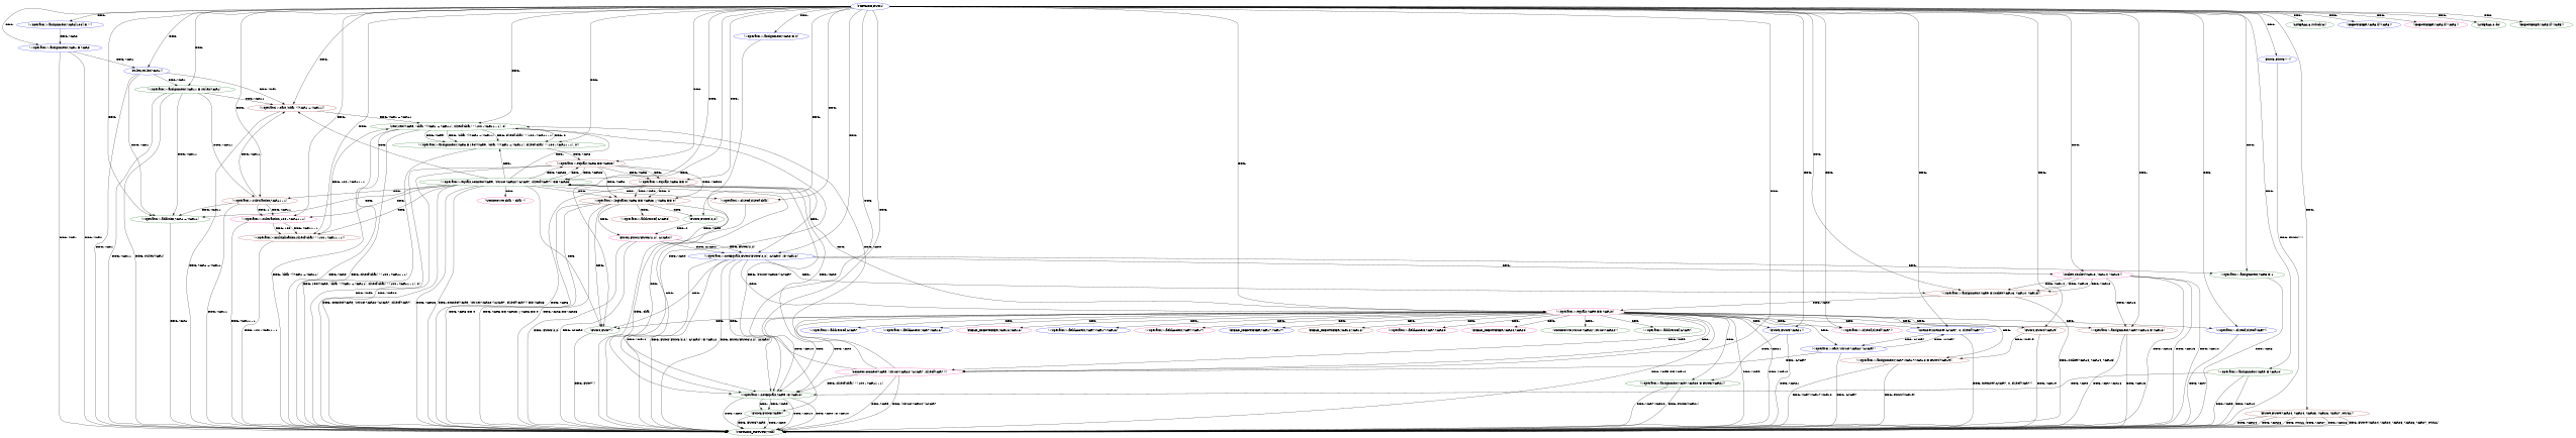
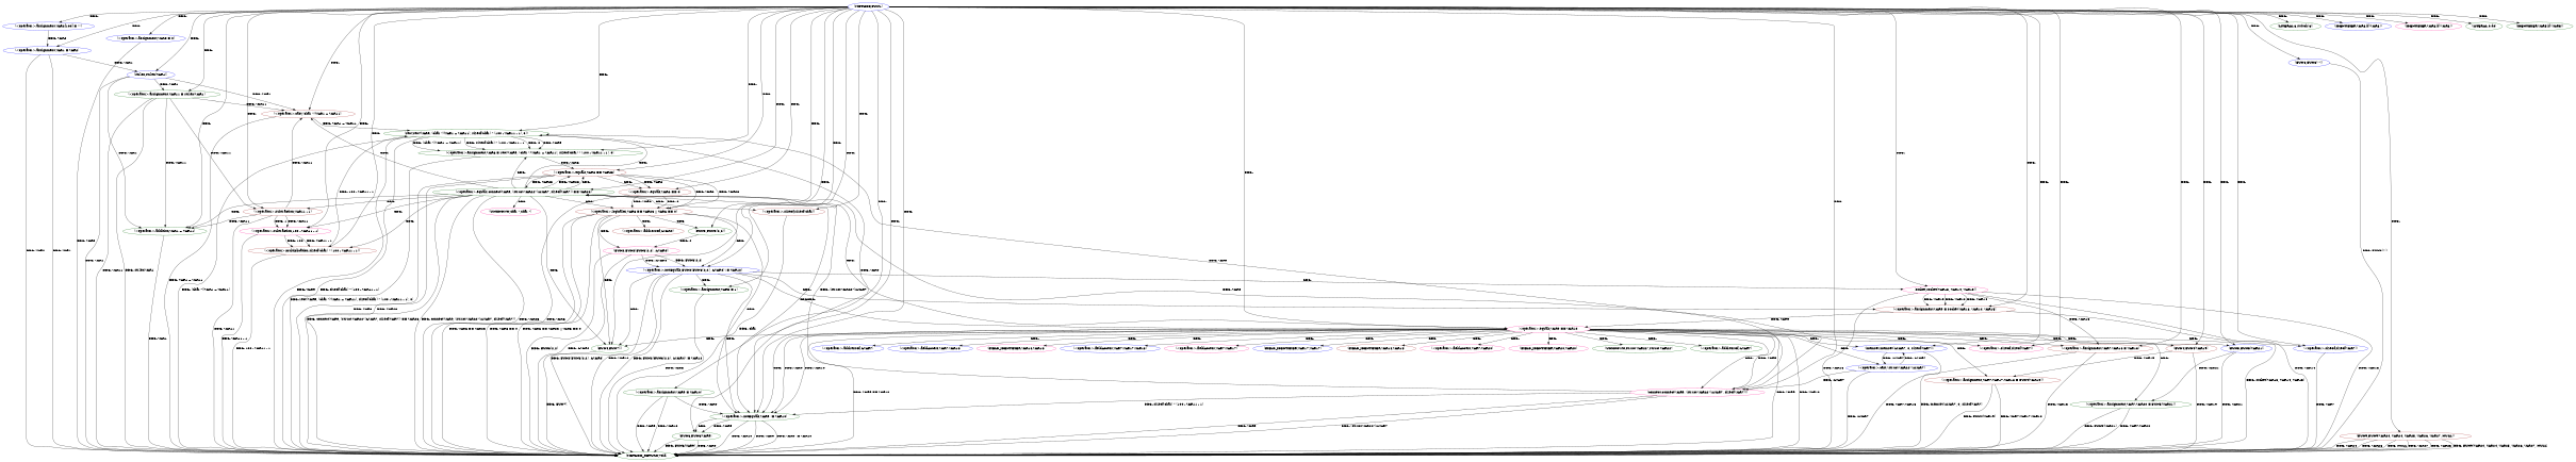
  digraph {
    node [color=darkgreen]
    n1 [color=blue label="(METHOD,FUN1)"]
    n2 [color=blue label="(<operator>.assignment,VAR2[100] = \"\")"]
    n3 [color=blue label="(<operator>.assignment,VAR1 = VAR2)"]
    n4 [label="(LITERAL,6,switch(6))"]
    n5 [color=blue label="(<operator>.assignment,VAR5 = 0)"]
    n6 [label="(<operator>.assignment,VAR9 = VAR10)"]
    n7 [label="(<operator>.assignment,VAR11 = strlen(VAR1))"]
    n8 [color=blue label="(strlen,strlen(VAR1))"]
    n9 [color=blue label="(<operator>.notEquals,FUN2(FUN3(2,2), &VAR4) != VAR12)"]
    n10 [label="(FUN3,FUN3(2,2))"]
    n11 [label="(<operator>.assignment,VAR5 = 1)"]
    n12 [color=brown label="(<operator>.assignment,VAR9 = socket(VAR13, VAR14, VAR15))"]
    n13 [color=deeppink label="(socket,socket(VAR13, VAR14, VAR15))"]
    n14 [color=deeppink label="(<operator>.equals,VAR9 == VAR10)"]
    n15 [color=blue label="(memset,memset(&VAR7, 0, sizeof(VAR7)))"]
    n16 [color=deeppink label="(<operator>.sizeOf,sizeof(VAR7))"]
    n17 [color=brown label="(<operator>.assignment,VAR7.VAR16 = VAR13)"]
    n18 [color=brown label="(FUN4,FUN4(VAR19))"]
    n19 [color=blue label="(FUN5,FUN5(VAR21))"]
    n20 [label="(<operator>.equals,connect(VAR9, (struct VAR22*)&VAR7, sizeof(VAR7)) == VAR23)"]
    n21 [color=deeppink label="(connect,connect(VAR9, (struct VAR22*)&VAR7, sizeof(VAR7)))"]
    n22 [color=blue label="(<operator>.sizeOf,sizeof(VAR7))"]
    n23 [label="(<operator>.assignment,VAR6 = recv(VAR9, (char *)(VAR1 + VAR11), sizeof(char) * (100 - VAR11 - 1), 0))"]
    n24 [label="(recv,recv(VAR9, (char *)(VAR1 + VAR11), sizeof(char) * (100 - VAR11 - 1), 0))"]
    n25 [color=brown label="(<operator>.cast,(char *)(VAR1 + VAR11))"]
    n26 [label="(<operator>.addition,VAR1 + VAR11)"]
    n27 [color=brown label="(<operator>.multiplication,sizeof(char) * (100 - VAR11 - 1))"]
    n28 [color=brown label="(<operator>.sizeOf,sizeof(char))"]
    n29 [color=deeppink label="(<operator>.subtraction,100 - VAR11 - 1)"]
    n30 [color=brown label="(<operator>.subtraction,VAR11 - 1)"]
    n31 [color=brown label="(<operator>.equals,VAR6 == VAR23)"]
    n32 [color=brown label="(<operator>.equals,VAR6 == 0)"]
    n33 [color=blue label="(IDENTIFIER,VAR8,if (VAR8))"]
    n34 [color=deeppink label="(IDENTIFIER,VAR8,if (VAR8))"]
    n35 [label="(LITERAL,0,do)"]
    n36 [label="(<operator>.notEquals,VAR9 != VAR10)"]
    n37 [label="(FUN6,FUN6(VAR9))"]
    n38 [label="(IDENTIFIER,VAR5,if (VAR5))"]
    n39 [label="(FUN4,FUN7())"]
    n40 [color=blue label="(FUN8,FUN8(\"\"))"]
    n41 [color=brown label="(FUN9,FUN9(VAR24, VAR24, VAR25, VAR26, VAR27, NULL))"]
    n42 [label="(METHOD_RETURN,void)"]
    n43 [color=deeppink label="(FUN2,FUN2(FUN3(2,2), &VAR4))"]
    n44 [color=brown label="(<operator>.assignment,VAR7.VAR17.VAR18 = FUN4(VAR19))"]
    n45 [label="(<operator>.assignment,VAR7.VAR20 = FUN5(VAR21))"]
    n46 [color=blue label="(<operator>.cast,(struct VAR22*)&VAR7)"]
    n47 [color=blue label="(<operator>.addressOf,&VAR7)"]
    n48 [color=blue label="(<operator>.fieldAccess,VAR7.VAR16)"]
    n49 [color=deeppink label="(FIELD_IDENTIFIER,VAR16,VAR16)"]
    n50 [color=blue label="(<operator>.fieldAccess,VAR7.VAR17.VAR18)"]
    n51 [color=deeppink label="(<operator>.fieldAccess,VAR7.VAR17)"]
    n52 [color=blue label="(FIELD_IDENTIFIER,VAR17,VAR17)"]
    n53 [color=brown label="(FIELD_IDENTIFIER,VAR18,VAR18)"]
    n54 [color=deeppink label="(<operator>.fieldAccess,VAR7.VAR20)"]
    n55 [color=deeppink label="(FIELD_IDENTIFIER,VAR20,VAR20)"]
    n56 [label="(UNKNOWN,struct VAR22*,struct VAR22*)"]
    n57 [label="(<operator>.addressOf,&VAR7)"]
    n58 [color=brown label="(<operator>.logicalOr,VAR6 == VAR23 || VAR6 == 0)"]
    n59 [color=deeppink label="(UNKNOWN,char *,char *)"]
    n60 [color=brown label="(<operator>.addressOf,&VAR4)"]
    n1 -> n2 [label="DDG: "]
    n1 -> n3 [label="DDG: "]
    n1 -> n4 [label="DDG: "]
    n1 -> n5 [label="DDG: "]
    n1 -> n6 [label="DDG: "]
    n1 -> n7 [label="DDG: "]
    n1 -> n8 [label="DDG: "]
    n1 -> n9 [label="DDG: "]
    n1 -> n10 [label="DDG: "]
    n1 -> n11 [label="DDG: "]
    n1 -> n12 [label="DDG: "]
    n1 -> n13 [label="DDG: "]
    n1 -> n14 [label="DDG: "]
    n1 -> n15 [label="DDG: "]
    n1 -> n16 [label="DDG: "]
    n1 -> n17 [label="DDG: "]
    n1 -> n18 [label="DDG: "]
    n1 -> n19 [label="DDG: "]
    n1 -> n20 [label="DDG: "]
    n1 -> n21 [label="DDG: "]
    n1 -> n22 [label="DDG: "]
    n1 -> n23 [label="DDG: "]
    n1 -> n24 [label="DDG: "]
    n1 -> n25 [label="DDG: "]
    n1 -> n26 [label="DDG: "]
    n1 -> n27 [label="DDG: "]
    n1 -> n28 [label="DDG: "]
    n1 -> n29 [label="DDG: "]
    n1 -> n30 [label="DDG: "]
    n1 -> n31 [label="DDG: "]
    n1 -> n32 [label="DDG: "]
    n1 -> n33 [label="DDG: "]
    n1 -> n34 [label="DDG: "]
    n1 -> n35 [label="DDG: "]
    n1 -> n36 [label="DDG: "]
    n1 -> n37 [label="DDG: "]
    n1 -> n38 [label="DDG: "]
    n1 -> n39 [label="DDG: "]
    n1 -> n40 [label="DDG: "]
    n1 -> n41 [label="DDG: "]
    n2 -> n3 [label="DDG: VAR2"]
    n3 -> n8 [label="DDG: VAR1"]
    n3 -> n42 [label="DDG: VAR1"]
    n3 -> n42 [label="DDG: VAR2"]
    n5 -> n42 [label="DDG: VAR5"]
    n6 -> n36 [label="DDG: VAR9"]
    n6 -> n42 [label="DDG: VAR10"]
    n6 -> n42 [label="DDG: VAR9"]
    n7 -> n25 [label="DDG: VAR11"]
    n7 -> n26 [label="DDG: VAR11"]
    n7 -> n30 [label="DDG: VAR11"]
    n7 -> n42 [label="DDG: strlen(VAR1)"]
    n7 -> n42 [label="DDG: VAR11"]
    n8 -> n7 [label="DDG: VAR1"]
    n8 -> n25 [label="DDG: VAR1"]
    n8 -> n26 [label="DDG: VAR1"]
    n8 -> n42 [label="DDG: VAR1"]
    n9 -> n11 [label="CDG: "]
    n9 -> n12 [label="CDG: "]
    n9 -> n13 [label="CDG: "]
    n9 -> n14 [label="CDG: "]
    n9 -> n36 [label="CDG: "]
    n9 -> n39 [label="CDG: "]
    n9 -> n42 [label="DDG: VAR12"]
    n9 -> n42 [label="DDG: FUN2(FUN3(2,2), &VAR4) != VAR12"]
    n9 -> n42 [label="DDG: FUN2(FUN3(2,2), &VAR4)"]
    n10 -> n43 [label="DDG: 2"]
    n11 -> n42 [label="DDG: VAR5"]
    n12 -> n14 [label="DDG: VAR9"]
    n12 -> n42 [label="DDG: socket(VAR13, VAR14, VAR15)"]
    n13 -> n12 [label="DDG: VAR13"]
    n13 -> n12 [label="DDG: VAR14"]
    n13 -> n12 [label="DDG: VAR15"]
    n13 -> n17 [label="DDG: VAR13"]
    n13 -> n42 [label="DDG: VAR13"]
    n13 -> n42 [label="DDG: VAR14"]
    n13 -> n42 [label="DDG: VAR15"]
    n14 -> n15 [label="CDG: "]
    n14 -> n16 [label="CDG: "]
    n14 -> n17 [label="CDG: "]
    n14 -> n18 [label="CDG: "]
    n14 -> n19 [label="CDG: "]
    n14 -> n20 [label="CDG: "]
    n14 -> n21 [label="DDG: VAR9"]
    n14 -> n21 [label="CDG: "]
    n14 -> n22 [label="CDG: "]
    n14 -> n36 [label="DDG: VAR9"]
    n14 -> n36 [label="DDG: VAR10"]
    n14 -> n36 [label="CDG: "]
    n14 -> n39 [label="CDG: "]
    n14 -> n42 [label="DDG: VAR10"]
    n14 -> n42 [label="DDG: VAR9 == VAR10"]
    n14 -> n42 [label="DDG: VAR9"]
    n14 -> n44 [label="CDG: "]
    n14 -> n45 [label="CDG: "]
    n14 -> n46 [label="CDG: "]
    n14 -> n47 [label="CDG: "]
    n14 -> n48 [label="CDG: "]
    n14 -> n49 [label="CDG: "]
    n14 -> n50 [label="CDG: "]
    n14 -> n51 [label="CDG: "]
    n14 -> n52 [label="CDG: "]
    n14 -> n53 [label="CDG: "]
    n14 -> n54 [label="CDG: "]
    n14 -> n55 [label="CDG: "]
    n14 -> n56 [label="CDG: "]
    n14 -> n57 [label="CDG: "]
    n15 -> n42 [label="DDG: memset(&VAR7, 0, sizeof(VAR7))"]
    n15 -> n46 [label="DDG: &VAR7"]
    n17 -> n42 [label="DDG: VAR7.VAR16"]
    n17 -> n42 [label="DDG: VAR13"]
    n18 -> n42 [label="DDG: VAR19"]
    n18 -> n44 [label="DDG: VAR19"]
    n19 -> n42 [label="DDG: VAR21"]
    n19 -> n45 [label="DDG: VAR21"]
    n20 -> n23 [label="CDG: "]
    n20 -> n24 [label="CDG: "]
    n20 -> n25 [label="CDG: "]
    n20 -> n26 [label="CDG: "]
    n20 -> n27 [label="CDG: "]
    n20 -> n28 [label="CDG: "]
    n20 -> n29 [label="CDG: "]
    n20 -> n30 [label="CDG: "]
    n20 -> n31 [label="DDG: VAR23"]
    n20 -> n31 [label="CDG: "]
    n20 -> n36 [label="CDG: "]
    n20 -> n39 [label="CDG: "]
    n20 -> n42 [label="DDG: connect(VAR9, (struct VAR22*)&VAR7, sizeof(VAR7)) == VAR23"]
    n20 -> n42 [label="DDG: connect(VAR9, (struct VAR22*)&VAR7, sizeof(VAR7))"]
    n20 -> n42 [label="DDG: VAR23"]
    n20 -> n58 [label="CDG: "]
    n20 -> n59 [label="CDG: "]
    n21 -> n20 [label="DDG: VAR9"]
    n21 -> n20 [label="DDG: (struct VAR22*)&VAR7"]
    n21 -> n24 [label="DDG: VAR9"]
    n21 -> n36 [label="DDG: sizeof(char) * (100 - VAR11 - 1)"]
    n21 -> n42 [label="DDG: VAR9"]
    n21 -> n42 [label="DDG: (struct VAR22*)&VAR7"]
    n22 -> n42 [label="DDG: VAR7"]
    n23 -> n31 [label="DDG: VAR6"]
    n23 -> n42 [label="DDG: recv(VAR9, (char *)(VAR1 + VAR11), sizeof(char) * (100 - VAR11 - 1), 0)"]
    n24 -> n23 [label="DDG: VAR9"]
    n24 -> n23 [label="DDG: (char *)(VAR1 + VAR11)"]
    n24 -> n23 [label="DDG: sizeof(char) * (100 - VAR11 - 1)"]
    n24 -> n23 [label="DDG: 0"]
    n24 -> n36 [label="DDG: VAR9"]
    n24 -> n42 [label="DDG: VAR9"]
    n24 -> n42 [label="DDG: sizeof(char) * (100 - VAR11 - 1)"]
    n24 -> n42 [label="DDG: (char *)(VAR1 + VAR11)"]
    n25 -> n24 [label="DDG: VAR1 + VAR11"]
    n25 -> n42 [label="DDG: VAR1 + VAR11"]
    n26 -> n42 [label="DDG: VAR1"]
    n27 -> n24 [label="DDG: 100 - VAR11 - 1"]
    n27 -> n42 [label="DDG: 100 - VAR11 - 1"]
    n28 -> n42 [label="DDG: char"]
    n29 -> n27 [label="DDG: 100"]
    n29 -> n27 [label="DDG: VAR11 - 1"]
    n29 -> n42 [label="DDG: VAR11 - 1"]
    n30 -> n25 [label="DDG: VAR11"]
    n30 -> n26 [label="DDG: VAR11"]
    n30 -> n29 [label="DDG: VAR11"]
    n30 -> n29 [label="DDG: 1"]
    n30 -> n42 [label="DDG: VAR11"]
    n31 -> n20 [label="DDG: VAR23"]
    n31 -> n32 [label="DDG: VAR6"]
    n31 -> n32 [label="CDG: "]
    n31 -> n42 [label="DDG: VAR6"]
    n31 -> n42 [label="DDG: VAR23"]
    n31 -> n58 [label="DDG: VAR6"]
    n31 -> n58 [label="DDG: VAR23"]
    n32 -> n42 [label="DDG: VAR6"]
    n32 -> n58 [label="DDG: VAR6"]
    n32 -> n58 [label="DDG: 0"]
    n36 -> n37 [label="DDG: VAR9"]
    n36 -> n37 [label="CDG: "]
    n36 -> n42 [label="DDG: VAR10"]
    n36 -> n42 [label="DDG: VAR9"]
    n36 -> n42 [label="DDG: VAR9 != VAR10"]
    n37 -> n42 [label="DDG: VAR9"]
    n37 -> n42 [label="DDG: FUN6(VAR9)"]
    n39 -> n42 [label="DDG: FUN7()"]
    n40 -> n42 [label="DDG: FUN8(\"\")"]
    n41 -> n42 [label="DDG: VAR24"]
    n41 -> n42 [label="DDG: VAR26"]
    n41 -> n42 [label="DDG: NULL"]
    n41 -> n42 [label="DDG: VAR27"]
    n41 -> n42 [label="DDG: VAR25"]
    n41 -> n42 [label="DDG: FUN9(VAR24, VAR24, VAR25, VAR26, VAR27, NULL)"]
    n43 -> n9 [label="DDG: FUN3(2,2)"]
    n43 -> n9 [label="DDG: &VAR4"]
    n43 -> n42 [label="DDG: &VAR4"]
    n43 -> n42 [label="DDG: FUN3(2,2)"]
    n44 -> n42 [label="DDG: VAR7.VAR17.VAR18"]
    n44 -> n42 [label="DDG: FUN4(VAR19)"]
    n45 -> n42 [label="DDG: FUN5(VAR21)"]
    n45 -> n42 [label="DDG: VAR7.VAR20"]
    n46 -> n15 [label="DDG: &VAR7"]
    n46 -> n21 [label="DDG: &VAR7"]
    n46 -> n42 [label="DDG: &VAR7"]
-   n32 -> n9 [label="CDG: "]
+   n58 -> n9 [label="CDG: "]
    n58 -> n10 [label="CDG: "]
    n58 -> n36 [label="CDG: "]
    n58 -> n39 [label="CDG: "]
    n58 -> n42 [label="DDG: VAR6 == 0"]
    n58 -> n42 [label="DDG: VAR6 == VAR23 || VAR6 == 0"]
    n58 -> n42 [label="DDG: VAR6 == VAR23"]
    n58 -> n43 [label="CDG: "]
    n58 -> n60 [label="CDG: "]
  }
